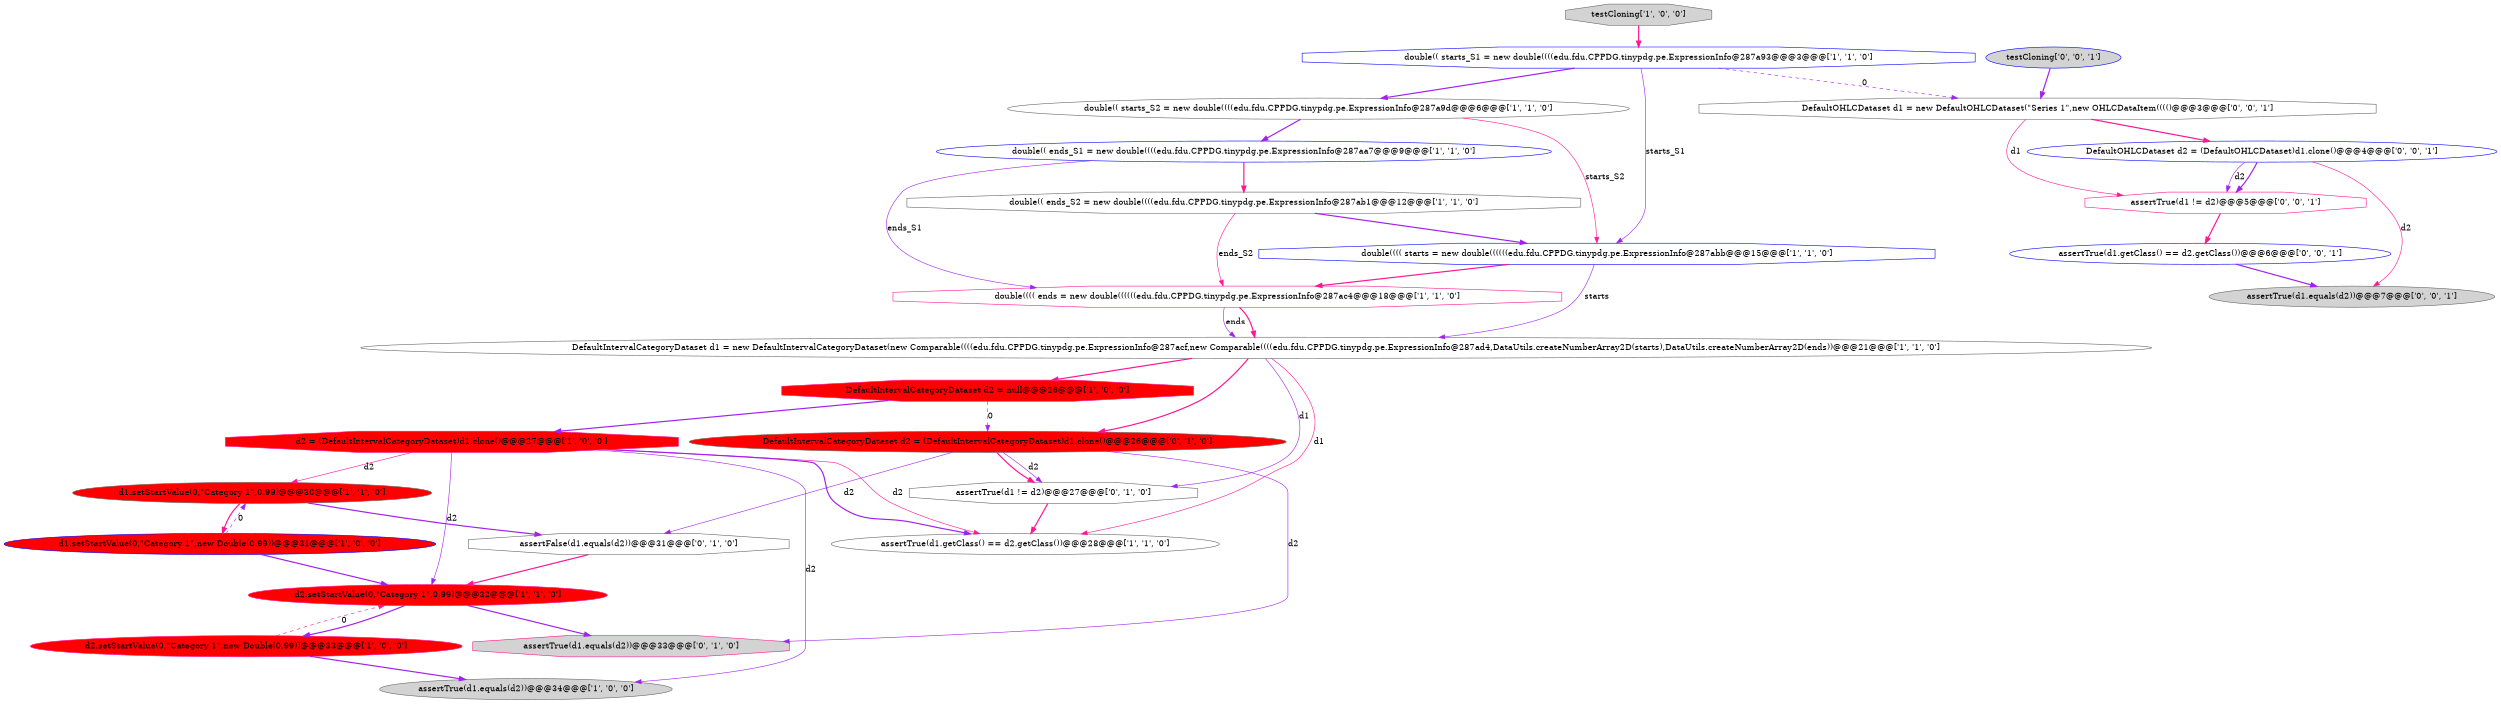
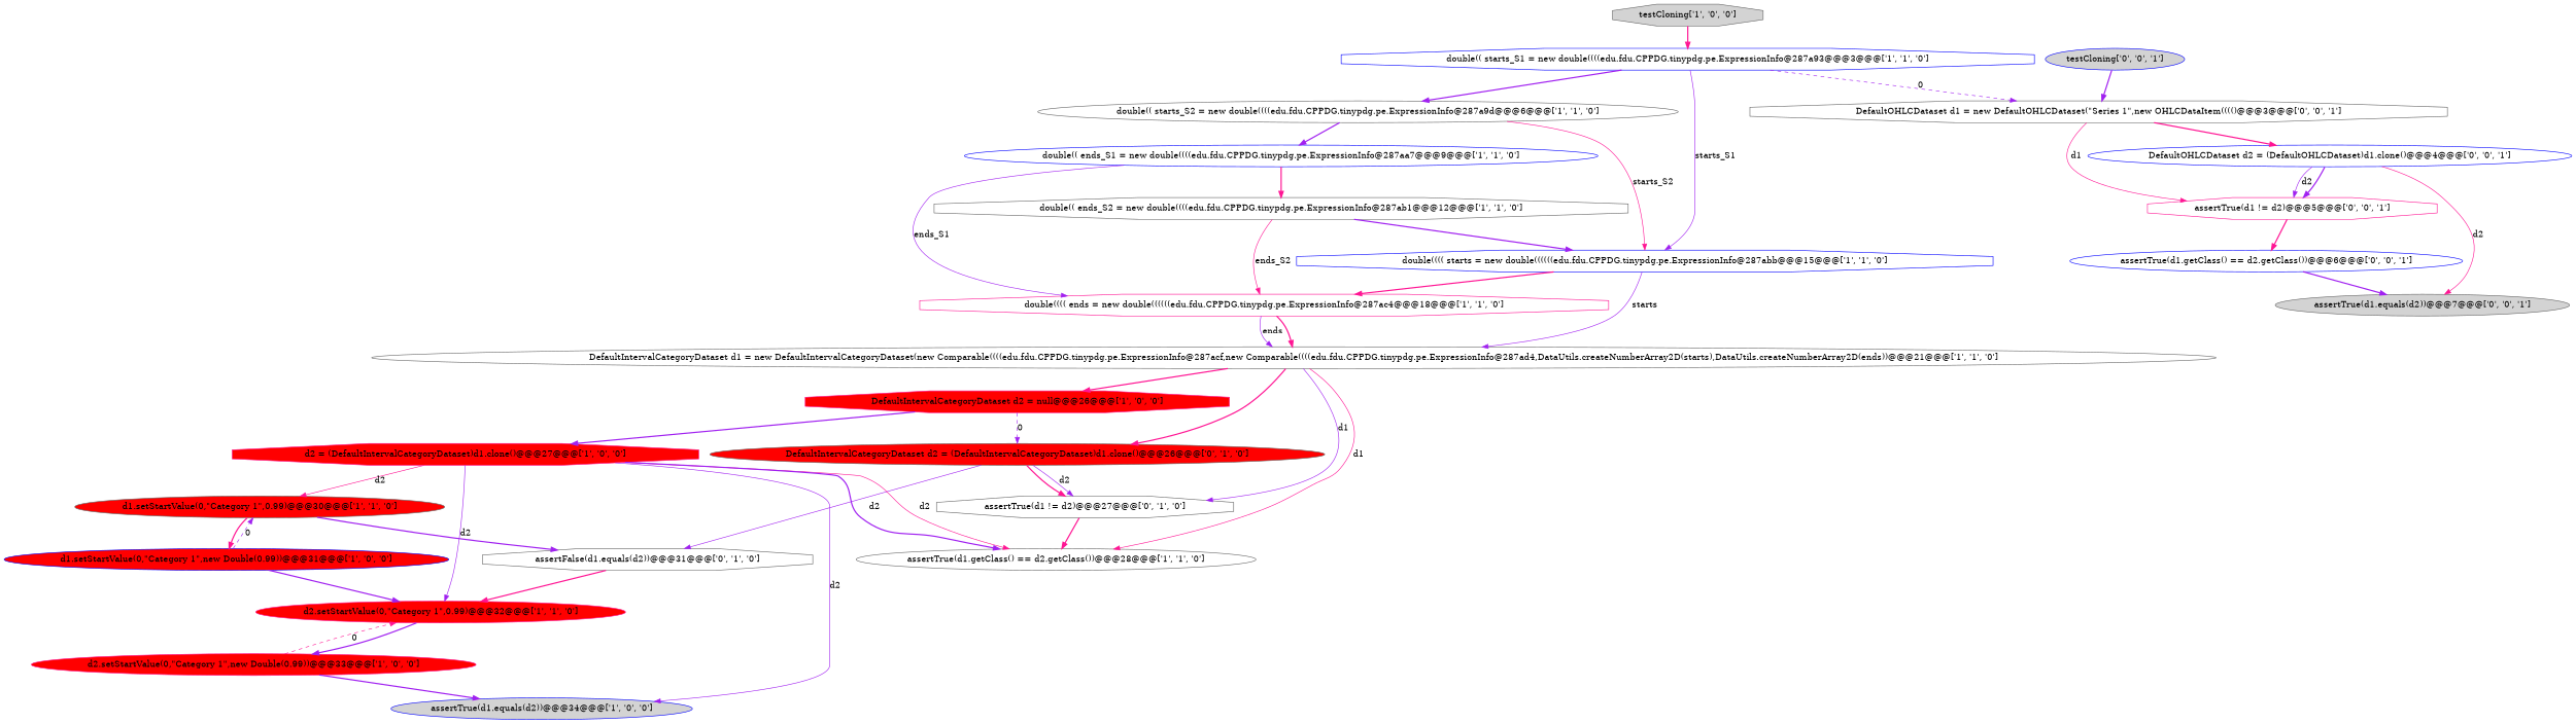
  digraph {
    fontname="DejaVu Serif"
    node [color=gray40 fillcolor=white fontname="DejaVu Serif" shape=ellipse style=filled]
    edge [color=purple fontname="DejaVu Serif" style=bold]
-   n1 [color=deeppink fillcolor=lightgray label="assertTrue(d1.equals(d2))@@@33@@@['0', '1', '0']" shape=octagon]
    n2 [color=deeppink fillcolor=red label="d2.setStartValue(0,\"Category 1\",0.99)@@@32@@@['1', '1', '0']"]
    n3 [color=deeppink fillcolor=red label="d2.setStartValue(0,\"Category 1\",new Double(0.99))@@@33@@@['1', '0', '0']"]
-   n4 [fillcolor=lightgray label="assertTrue(d1.equals(d2))@@@34@@@['1', '0', '0']"]
+   n4 [color=blue fillcolor=lightgray label="assertTrue(d1.equals(d2))@@@34@@@['1', '0', '0']"]
    n5 [color=deeppink label="double(((( ends = new double((((((edu.fdu.CPPDG.tinypdg.pe.ExpressionInfo@287ac4@@@18@@@['1', '1', '0']" shape=octagon]
    n6 [label="DefaultIntervalCategoryDataset d1 = new DefaultIntervalCategoryDataset(new Comparable((((edu.fdu.CPPDG.tinypdg.pe.ExpressionInfo@287acf,new Comparable((((edu.fdu.CPPDG.tinypdg.pe.ExpressionInfo@287ad4,DataUtils.createNumberArray2D(starts),DataUtils.createNumberArray2D(ends))@@@21@@@['1', '1', '0']"]
    n7 [label="assertTrue(d1 != d2)@@@27@@@['0', '1', '0']" shape=octagon]
    n8 [label="assertTrue(d1.getClass() == d2.getClass())@@@28@@@['1', '1', '0']"]
    n9 [fillcolor=red label="DefaultIntervalCategoryDataset d2 = (DefaultIntervalCategoryDataset)d1.clone()@@@26@@@['0', '1', '0']"]
    n10 [color=deeppink fillcolor=red label="DefaultIntervalCategoryDataset d2 = null@@@26@@@['1', '0', '0']" shape=octagon]
    n11 [color=blue label="double(( starts_S1 = new double((((edu.fdu.CPPDG.tinypdg.pe.ExpressionInfo@287a93@@@3@@@['1', '1', '0']" shape=octagon]
    n12 [color=blue label="double(((( starts = new double((((((edu.fdu.CPPDG.tinypdg.pe.ExpressionInfo@287abb@@@15@@@['1', '1', '0']" shape=octagon]
    n13 [label="double(( starts_S2 = new double((((edu.fdu.CPPDG.tinypdg.pe.ExpressionInfo@287a9d@@@6@@@['1', '1', '0']"]
    n14 [label="DefaultOHLCDataset d1 = new DefaultOHLCDataset(\"Series 1\",new OHLCDataItem(((()@@@3@@@['0', '0', '1']" shape=octagon]
    n15 [color=blue label="double(( ends_S1 = new double((((edu.fdu.CPPDG.tinypdg.pe.ExpressionInfo@287aa7@@@9@@@['1', '1', '0']"]
    n16 [color=deeppink label="assertTrue(d1 != d2)@@@5@@@['0', '0', '1']" shape=octagon]
    n17 [color=blue label="DefaultOHLCDataset d2 = (DefaultOHLCDataset)d1.clone()@@@4@@@['0', '0', '1']"]
    n18 [color=blue label="assertTrue(d1.getClass() == d2.getClass())@@@6@@@['0', '0', '1']"]
    n19 [fillcolor=lightgray label="assertTrue(d1.equals(d2))@@@7@@@['0', '0', '1']"]
    n20 [fillcolor=red label="d1.setStartValue(0,\"Category 1\",0.99)@@@30@@@['1', '1', '0']"]
    n21 [color=blue fillcolor=red label="d1.setStartValue(0,\"Category 1\",new Double(0.99))@@@31@@@['1', '0', '0']"]
    n22 [label="assertFalse(d1.equals(d2))@@@31@@@['0', '1', '0']" shape=octagon]
    n23 [label="double(( ends_S2 = new double((((edu.fdu.CPPDG.tinypdg.pe.ExpressionInfo@287ab1@@@12@@@['1', '1', '0']" shape=octagon]
    n24 [color=deeppink fillcolor=red label="d2 = (DefaultIntervalCategoryDataset)d1.clone()@@@27@@@['1', '0', '0']" shape=octagon]
    n25 [fillcolor=lightgray label="testCloning['1', '0', '0']" shape=octagon]
    n26 [color=blue fillcolor=lightgray label="testCloning['0', '0', '1']"]
-   n2 -> n1
    n2 -> n3
    n3 -> n2 [color=deeppink label=0 style=dashed]
    n3 -> n4
    n5 -> n6 [color=deeppink]
    n5 -> n6 [label=ends style=solid]
    n6 -> n7 [label=d1 style=solid]
    n6 -> n8 [color=deeppink label=d1 style=solid]
    n6 -> n9 [color=deeppink]
    n6 -> n10 [color=deeppink]
    n7 -> n8 [color=deeppink]
-   n9 -> n1 [label=d2 style=solid]
    n9 -> n7 [color=deeppink]
    n9 -> n7 [label=d2 style=solid]
    n9 -> n22 [label=d2 style=solid]
    n10 -> n9 [label=0 style=dashed]
    n10 -> n24
    n11 -> n12 [label=starts_S1 style=solid]
    n11 -> n13
    n11 -> n14 [label=0 style=dashed]
    n12 -> n5 [color=deeppink]
    n12 -> n6 [label=starts style=solid]
    n13 -> n12 [color=deeppink label=starts_S2 style=solid]
    n13 -> n15
    n14 -> n16 [color=deeppink label=d1 style=solid]
    n14 -> n17 [color=deeppink]
    n15 -> n5 [label=ends_S1 style=solid]
    n15 -> n23 [color=deeppink]
    n16 -> n18 [color=deeppink]
    n17 -> n16 [label=d2 style=solid]
    n17 -> n16
    n17 -> n19 [color=deeppink label=d2 style=solid]
    n18 -> n19
    n20 -> n21 [color=deeppink]
    n20 -> n22
    n21 -> n2
    n21 -> n20 [label=0 style=dashed]
    n22 -> n2 [color=deeppink]
    n23 -> n5 [color=deeppink label=ends_S2 style=solid]
    n23 -> n12
    n24 -> n2 [label=d2 style=solid]
    n24 -> n4 [label=d2 style=solid]
    n24 -> n8 [color=deeppink label=d2 style=solid]
    n24 -> n8
    n24 -> n20 [color=deeppink label=d2 style=solid]
    n25 -> n11 [color=deeppink]
    n26 -> n14
  }
